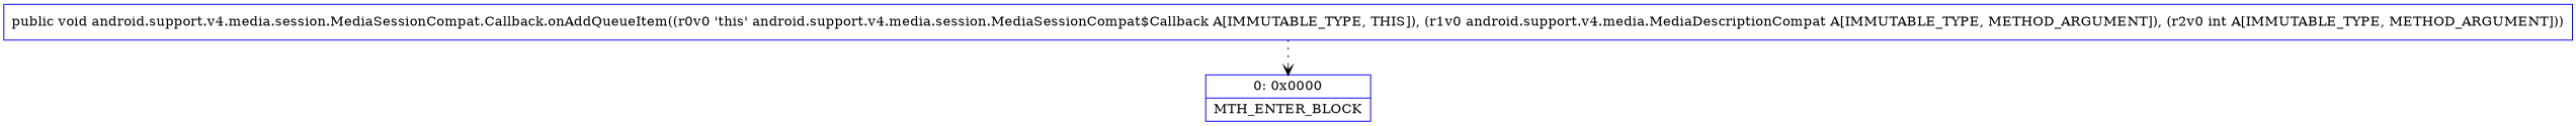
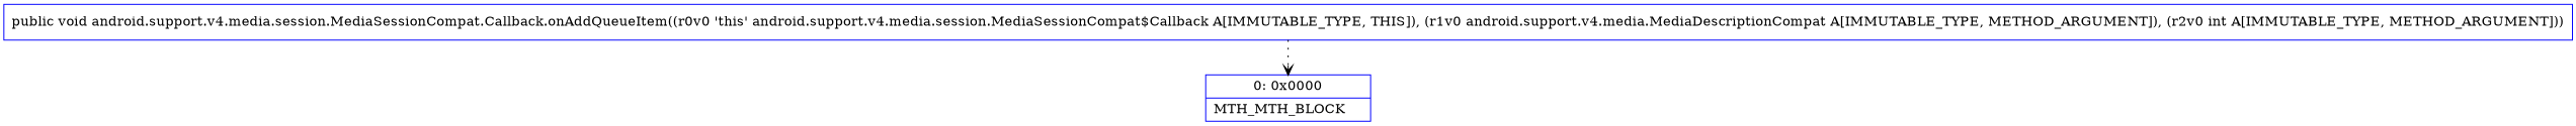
  digraph {
    node [color=blue shape=record]
-   n1 [label="{0\:\ 0x0000|MTH_ENTER_BLOCK\l}"]
+   n1 [label="{0\:\ 0x0000|MTH_MTH_BLOCK\l}"]
    n2 [label="{public void android.support.v4.media.session.MediaSessionCompat.Callback.onAddQueueItem((r0v0 'this' android.support.v4.media.session.MediaSessionCompat$Callback A[IMMUTABLE_TYPE, THIS]), (r1v0 android.support.v4.media.MediaDescriptionCompat A[IMMUTABLE_TYPE, METHOD_ARGUMENT]), (r2v0 int A[IMMUTABLE_TYPE, METHOD_ARGUMENT])) }"]
    subgraph cluster_1 {
      label="R(0)"
    }
    n2 -> n1 [style=dotted arrowhead=vee]
  }
